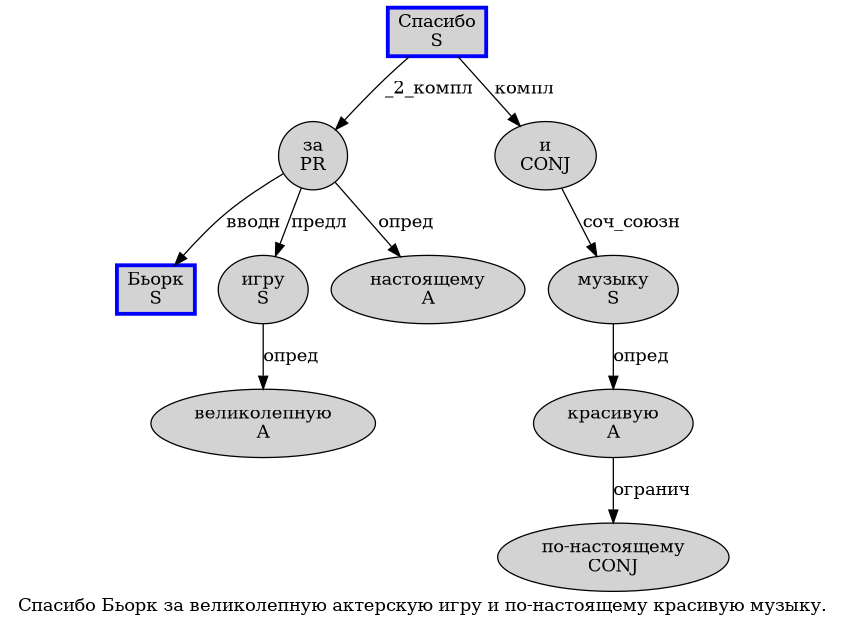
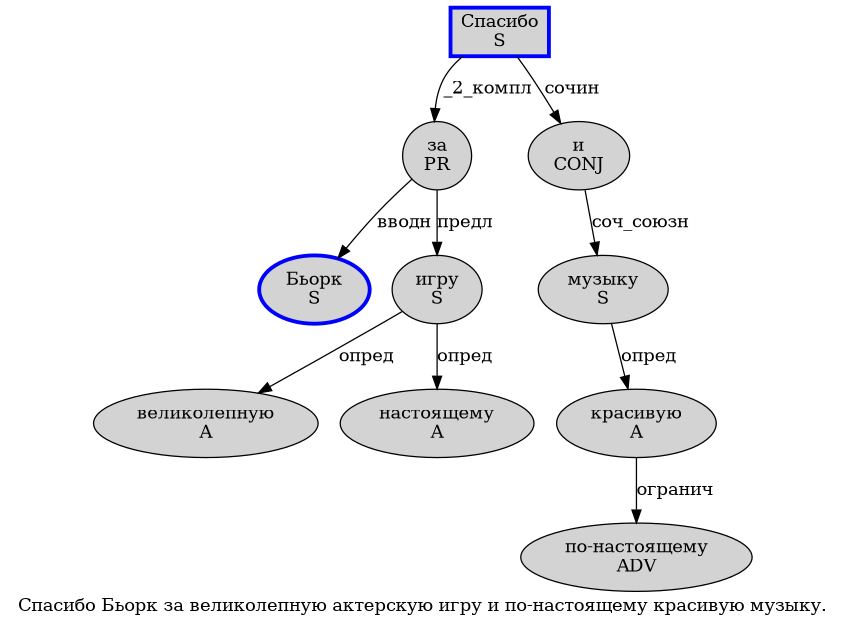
  digraph {
    label="Спасибо Бьорк за великолепную актерскую игру и по-настоящему красивую музыку."
    node [fillcolor=lightgray penwidth=1 shape=ellipse style=filled]
    n1 [color=blue label="Спасибо\nS" penwidth=3 shape=box]
    n2 [label="за\nPR"]
    n3 [label="и\nCONJ"]
-   n4 [color=blue label="Бьорк\nS" penwidth=3 shape=box]
+   n4 [color=blue label="Бьорк\nS" penwidth=3]
    n5 [label="игру\nS"]
    n6 [label="музыку\nS"]
    n7 [label="великолепную\nA"]
    n8 [label="настоящему\nA"]
    n9 [label="красивую\nA"]
-   n10 [label="по-настоящему\nCONJ"]
+   n10 [label="по-настоящему\nADV"]
    n1 -> n2 [label="_2_компл"]
-   n1 -> n3 [label="компл"]
+   n1 -> n3 [label="сочин"]
    n2 -> n4 [label="вводн"]
    n2 -> n5 [label="предл"]
    n3 -> n6 [label="соч_союзн"]
    n5 -> n7 [label="опред"]
-   n2 -> n8 [label="опред"]
+   n5 -> n8 [label="опред"]
    n6 -> n9 [label="опред"]
    n9 -> n10 [label="огранич"]
  }
